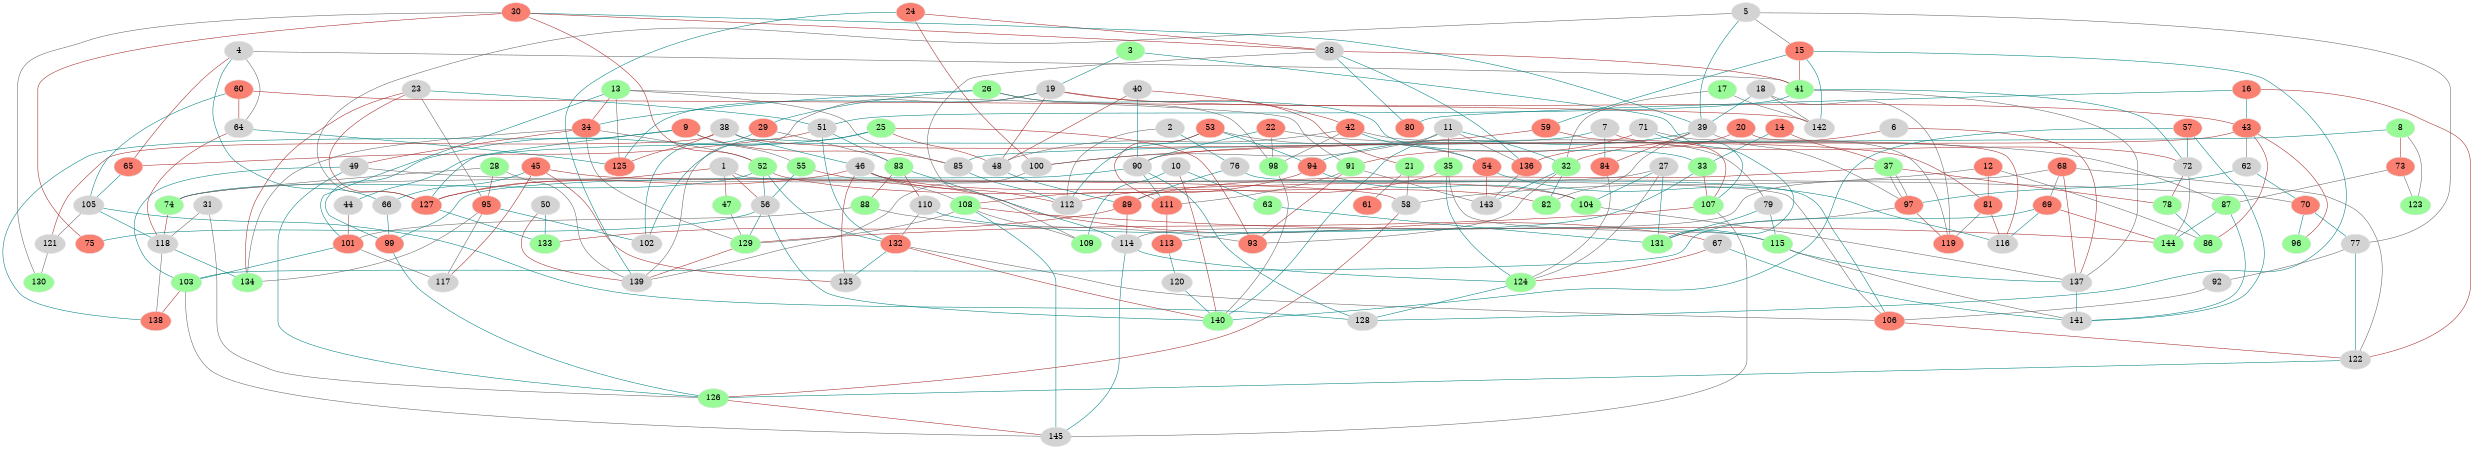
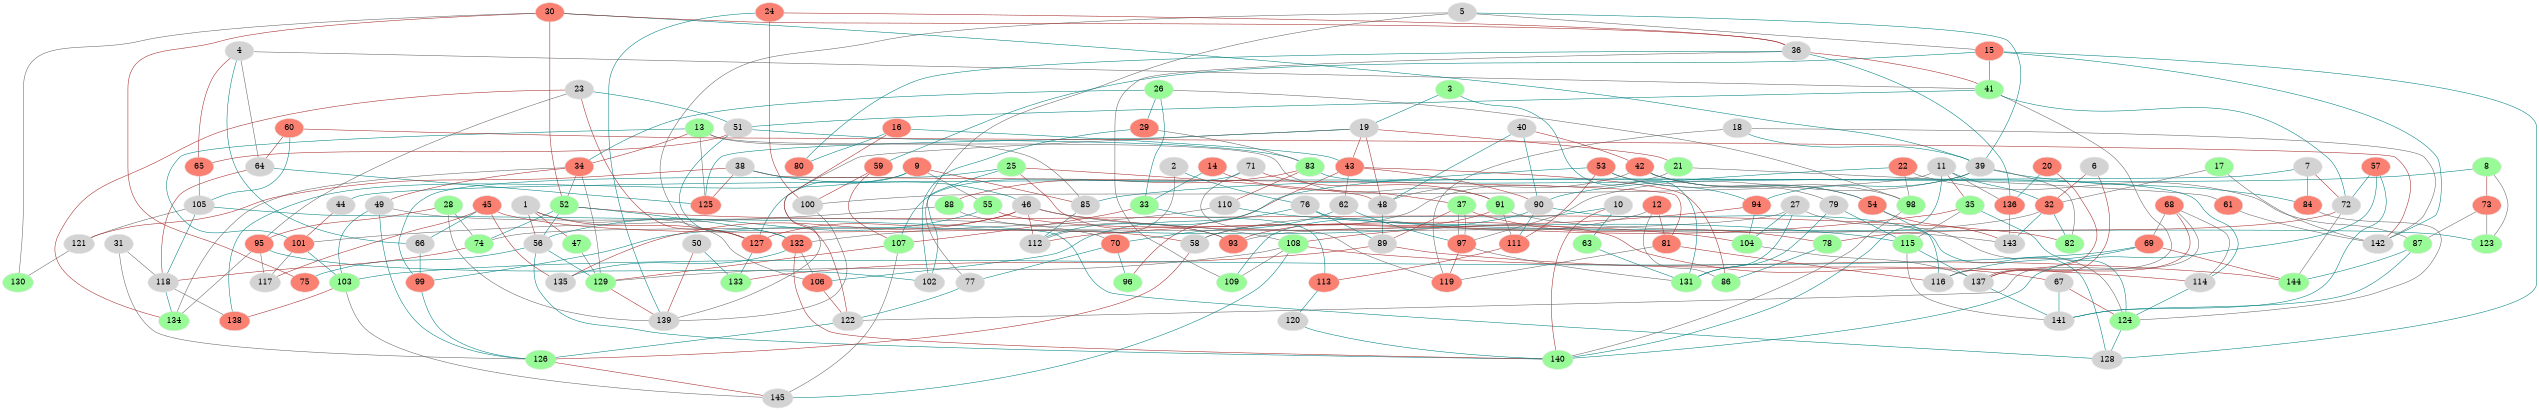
  graph {
    node [color=gray90 fillcolor=lightgrey style=filled]
    edge [color=teal]
    47 [fillcolor=palegreen]
    1
    56
    106 [fillcolor=salmon]
    127 [fillcolor=salmon]
    129 [fillcolor=palegreen]
    140 [fillcolor=palegreen]
    75 [fillcolor=salmon]
    122
    133 [fillcolor=palegreen]
    2
    76
    112
    123 [fillcolor=palegreen]
-   89 [fillcolor=salmon]
+   89
    3 [fillcolor=palegreen]
    19
    131 [fillcolor=palegreen]
    125 [fillcolor=salmon]
    43 [fillcolor=salmon]
    21 [fillcolor=palegreen]
    48
    139
    41 [fillcolor=palegreen]
    4
    64
    65 [fillcolor=salmon]
    66
    137
    72
    51
    118
    105
    99 [fillcolor=salmon]
    5
    15 [fillcolor=salmon]
    39
    77
    59 [fillcolor=salmon]
    128
    142
    84 [fillcolor=salmon]
    82 [fillcolor=palegreen]
    97 [fillcolor=salmon]
    94 [fillcolor=salmon]
-   92
-   32 [fillcolor=palegreen]
+   32 [fillcolor=salmon]
    6
    93 [fillcolor=salmon]
    143
    141
    7
    44
    101 [fillcolor=salmon]
    78 [fillcolor=palegreen]
    144 [fillcolor=palegreen]
    124 [fillcolor=palegreen]
    8 [fillcolor=palegreen]
    73 [fillcolor=salmon]
    85
    87 [fillcolor=palegreen]
    9 [fillcolor=salmon]
    55 [fillcolor=palegreen]
    138 [fillcolor=salmon]
    67
    63 [fillcolor=palegreen]
    10
    109 [fillcolor=palegreen]
    11
    35 [fillcolor=palegreen]
    100
    136 [fillcolor=salmon]
    115 [fillcolor=palegreen]
    12 [fillcolor=salmon]
    58
    81 [fillcolor=salmon]
    86 [fillcolor=palegreen]
    126 [fillcolor=palegreen]
    119 [fillcolor=salmon]
    116
    13 [fillcolor=palegreen]
    34 [fillcolor=salmon]
    91 [fillcolor=palegreen]
    134 [fillcolor=palegreen]
    52 [fillcolor=palegreen]
    49
    111 [fillcolor=salmon]
    117
    103 [fillcolor=palegreen]
    14 [fillcolor=salmon]
    33 [fillcolor=palegreen]
    37 [fillcolor=palegreen]
    107 [fillcolor=palegreen]
    113 [fillcolor=salmon]
    16 [fillcolor=salmon]
    80 [fillcolor=salmon]
    90
    62
    96 [fillcolor=palegreen]
    17 [fillcolor=palegreen]
    18
    61 [fillcolor=salmon]
    20 [fillcolor=salmon]
    22 [fillcolor=salmon]
    98 [fillcolor=palegreen]
    23
    95 [fillcolor=salmon]
    83 [fillcolor=palegreen]
    132 [fillcolor=salmon]
    102
    24 [fillcolor=salmon]
    36
    25 [fillcolor=palegreen]
    26 [fillcolor=palegreen]
    29 [fillcolor=salmon]
    27
    74 [fillcolor=palegreen]
    104 [fillcolor=palegreen]
    28 [fillcolor=palegreen]
    114
    88 [fillcolor=palegreen]
    110
    30 [fillcolor=salmon]
    130 [fillcolor=palegreen]
    31
    145
    120
    70 [fillcolor=salmon]
    38
    46
    121
    135
    108 [fillcolor=palegreen]
    40
    42 [fillcolor=salmon]
    54 [fillcolor=salmon]
    79
    68 [fillcolor=salmon]
    69 [fillcolor=salmon]
    45 [fillcolor=salmon]
    50
    53 [fillcolor=salmon]
    57 [fillcolor=salmon]
    60 [fillcolor=salmon]
    71
    47 -- 129 [color=gray40]
    1 -- 47 [color=brown]
    1 -- 56 [color=brown]
    1 -- 106 [color=gray40]
    1 -- 127 [color=brown]
    56 -- 129
    56 -- 140
    56 -- 75
    106 -- 122 [color=brown]
    127 -- 133
    129 -- 139 [color=brown]
    122 -- 126
    2 -- 76
    2 -- 112 [color=gray40]
    76 -- 106
+   76 -- 123
    76 -- 89
    89 -- 133 [color=brown]
    89 -- 114 [color=brown]
    3 -- 19
    3 -- 131
    19 -- 125
    19 -- 43 [color=brown]
    19 -- 21 [color=brown]
    19 -- 48 [color=brown]
    19 -- 139 [color=gray40]
    43 -- 86 [color=brown]
    43 -- 90 [color=brown]
    43 -- 62 [color=gray40]
    43 -- 96 [color=brown]
    21 -- 58 [color=gray40]
    21 -- 61 [color=gray40]
    48 -- 89
    41 -- 137 [color=gray40]
    41 -- 72
    41 -- 51
    4 -- 41 [color=gray40]
    4 -- 64 [color=gray40]
    4 -- 65 [color=brown]
    4 -- 66
    64 -- 125
    64 -- 118 [color=brown]
    65 -- 105
    66 -- 99
    137 -- 141
    72 -- 78 [color=brown]
    72 -- 144 [color=gray40]
    51 -- 65 [color=brown]
    51 -- 83
    51 -- 132
    118 -- 138 [color=gray40]
    118 -- 134
    105 -- 118
    105 -- 128
    105 -- 121 [color=gray40]
    99 -- 126
    5 -- 127 [color=gray40]
    5 -- 15 [color=gray40]
    5 -- 39
    5 -- 77 [color=gray40]
    15 -- 41 [color=brown]
    15 -- 59
    15 -- 128
    15 -- 142
-   39 -- 84 [color=brown]
+   39 -- 84
    39 -- 82 [color=gray40]
    39 -- 97 [color=gray40]
    39 -- 94
    77 -- 122
-   77 -- 92 [color=gray40]
    59 -- 100 [color=brown]
    59 -- 107 [color=brown]
    84 -- 124 [color=gray40]
    97 -- 131 [color=gray40]
    97 -- 119 [color=brown]
    94 -- 104
    94 -- 108 [color=brown]
-   92 -- 106 [color=gray40]
    32 -- 82
    32 -- 93 [color=gray40]
    32 -- 143
    6 -- 137 [color=brown]
    6 -- 32 [color=brown]
    7 -- 72 [color=brown]
    7 -- 84
    7 -- 44
    44 -- 101 [color=brown]
    101 -- 117 [color=gray40]
    101 -- 103
    78 -- 86
    124 -- 128
    8 -- 123 [color=gray40]
    8 -- 73 [color=brown]
    8 -- 85
    73 -- 123 [color=gray40]
    73 -- 87 [color=gray40]
    85 -- 112
    87 -- 141
    87 -- 144
    9 -- 127
    9 -- 85 [color=brown]
    9 -- 55 [color=gray40]
    9 -- 138
    55 -- 56
    55 -- 67 [color=brown]
    67 -- 141
    67 -- 124 [color=brown]
    63 -- 131
    10 -- 140 [color=brown]
    10 -- 63
    10 -- 109
    11 -- 140
    11 -- 32
    11 -- 35 [color=brown]
    11 -- 100 [color=gray40]
    11 -- 136 [color=gray40]
    35 -- 112 [color=brown]
    35 -- 124
    35 -- 115 [color=gray40]
    100 -- 139 [color=gray40]
    136 -- 143 [color=gray40]
    115 -- 137
    115 -- 141 [color=gray40]
    12 -- 58 [color=gray40]
    12 -- 81 [color=brown]
    12 -- 86 [color=gray40]
    58 -- 126 [color=brown]
    81 -- 119 [color=gray40]
    81 -- 116 [color=brown]
    126 -- 145 [color=brown]
    13 -- 125 [color=gray40]
    13 -- 101
    13 -- 85 [color=gray40]
    13 -- 34 [color=brown]
    13 -- 91 [color=gray40]
    34 -- 129 [color=gray40]
    34 -- 134 [color=gray40]
    34 -- 52 [color=gray40]
    34 -- 49 [color=brown]
    91 -- 93 [color=brown]
    91 -- 143 [color=gray40]
    91 -- 111 [color=gray40]
    52 -- 56
    52 -- 82 [color=brown]
    52 -- 132
    52 -- 74
    49 -- 126
    49 -- 103
    49 -- 70 [color=gray40]
    111 -- 113 [color=brown]
    103 -- 138 [color=brown]
    103 -- 145 [color=gray40]
    14 -- 33
    14 -- 37 [color=brown]
    33 -- 107 [color=brown]
    33 -- 113
    37 -- 89 [color=brown]
    37 -- 97 [color=gray40]
    37 -- 97 [color=gray40]
    37 -- 78 [color=brown]
    107 -- 129 [color=brown]
    107 -- 145 [color=gray40]
    113 -- 120
    16 -- 122 [color=brown]
    16 -- 43
    16 -- 80
    90 -- 99
    90 -- 128
    90 -- 111
    62 -- 97
    62 -- 70
    17 -- 142 [color=gray40]
    17 -- 32 [color=gray40]
    18 -- 39
    18 -- 142 [color=gray40]
    18 -- 119 [color=gray40]
-   20 -- 136 [color=brown]
+   61 -- 142 [color=gray40]
+   20 -- 136
    20 -- 116 [color=brown]
    22 -- 87 [color=gray40]
    22 -- 90
    22 -- 98 [color=gray40]
    98 -- 140 [color=gray40]
    23 -- 127 [color=brown]
    23 -- 51
    23 -- 134 [color=brown]
    23 -- 95 [color=gray40]
    95 -- 134 [color=gray40]
    95 -- 117 [color=gray40]
    95 -- 102
    83 -- 114
    83 -- 88 [color=brown]
    83 -- 110 [color=brown]
    132 -- 106 [color=gray40]
    132 -- 140 [color=brown]
    132 -- 135
    24 -- 139
    24 -- 100 [color=brown]
    24 -- 36 [color=brown]
    36 -- 41 [color=brown]
    36 -- 109 [color=gray40]
    36 -- 136
    36 -- 80
    25 -- 48 [color=brown]
    25 -- 99
    25 -- 93 [color=brown]
    25 -- 102
    26 -- 34
    26 -- 33
    26 -- 98 [color=gray40]
    26 -- 29
    29 -- 83 [color=gray40]
    29 -- 102
    27 -- 131
    27 -- 124 [color=gray40]
    27 -- 74 [color=gray40]
    27 -- 104
    74 -- 118 [color=brown]
    104 -- 137 [color=gray40]
    28 -- 139 [color=gray40]
    28 -- 95 [color=brown]
    28 -- 74 [color=gray40]
    114 -- 124
-   114 -- 145
    88 -- 93 [color=gray40]
    88 -- 101 [color=gray40]
    110 -- 115
    110 -- 132 [color=gray40]
    30 -- 75 [color=brown]
    30 -- 39
    30 -- 52 [color=brown]
    30 -- 36 [color=brown]
    30 -- 130 [color=gray40]
    31 -- 118 [color=gray40]
    31 -- 126 [color=gray40]
    120 -- 140
    70 -- 77
    70 -- 96
    38 -- 125 [color=brown]
    38 -- 81 [color=brown]
    38 -- 46
    38 -- 121 [color=brown]
    46 -- 127 [color=brown]
    46 -- 112 [color=brown]
    46 -- 104 [color=brown]
    46 -- 135 [color=brown]
    46 -- 108 [color=gray40]
    121 -- 130 [color=gray40]
    108 -- 129 [color=gray40]
    108 -- 144 [color=brown]
    108 -- 109 [color=gray40]
    108 -- 145
-   40 -- 48 [color=brown]
+   40 -- 48
    40 -- 90
    40 -- 42 [color=brown]
    42 -- 48 [color=gray40]
    42 -- 98 [color=gray40]
    42 -- 54
    42 -- 79 [color=gray40]
    54 -- 143 [color=brown]
    54 -- 116
    79 -- 131
    79 -- 115
    68 -- 122 [color=gray40]
    68 -- 137 [color=brown]
    68 -- 114 [color=gray40]
    68 -- 69 [color=gray40]
    69 -- 144 [color=brown]
    69 -- 116
    69 -- 103
    45 -- 66
    45 -- 58 [color=brown]
    45 -- 117 [color=brown]
    45 -- 135 [color=brown]
    50 -- 133
    50 -- 139 [color=brown]
    53 -- 112
    53 -- 94
    53 -- 111 [color=brown]
    53 -- 54 [color=gray40]
    57 -- 140
    57 -- 72
    57 -- 141
    60 -- 64 [color=brown]
    60 -- 105
    60 -- 142 [color=brown]
    71 -- 119 [color=gray40]
    71 -- 91 [color=brown]
    71 -- 107
  }
